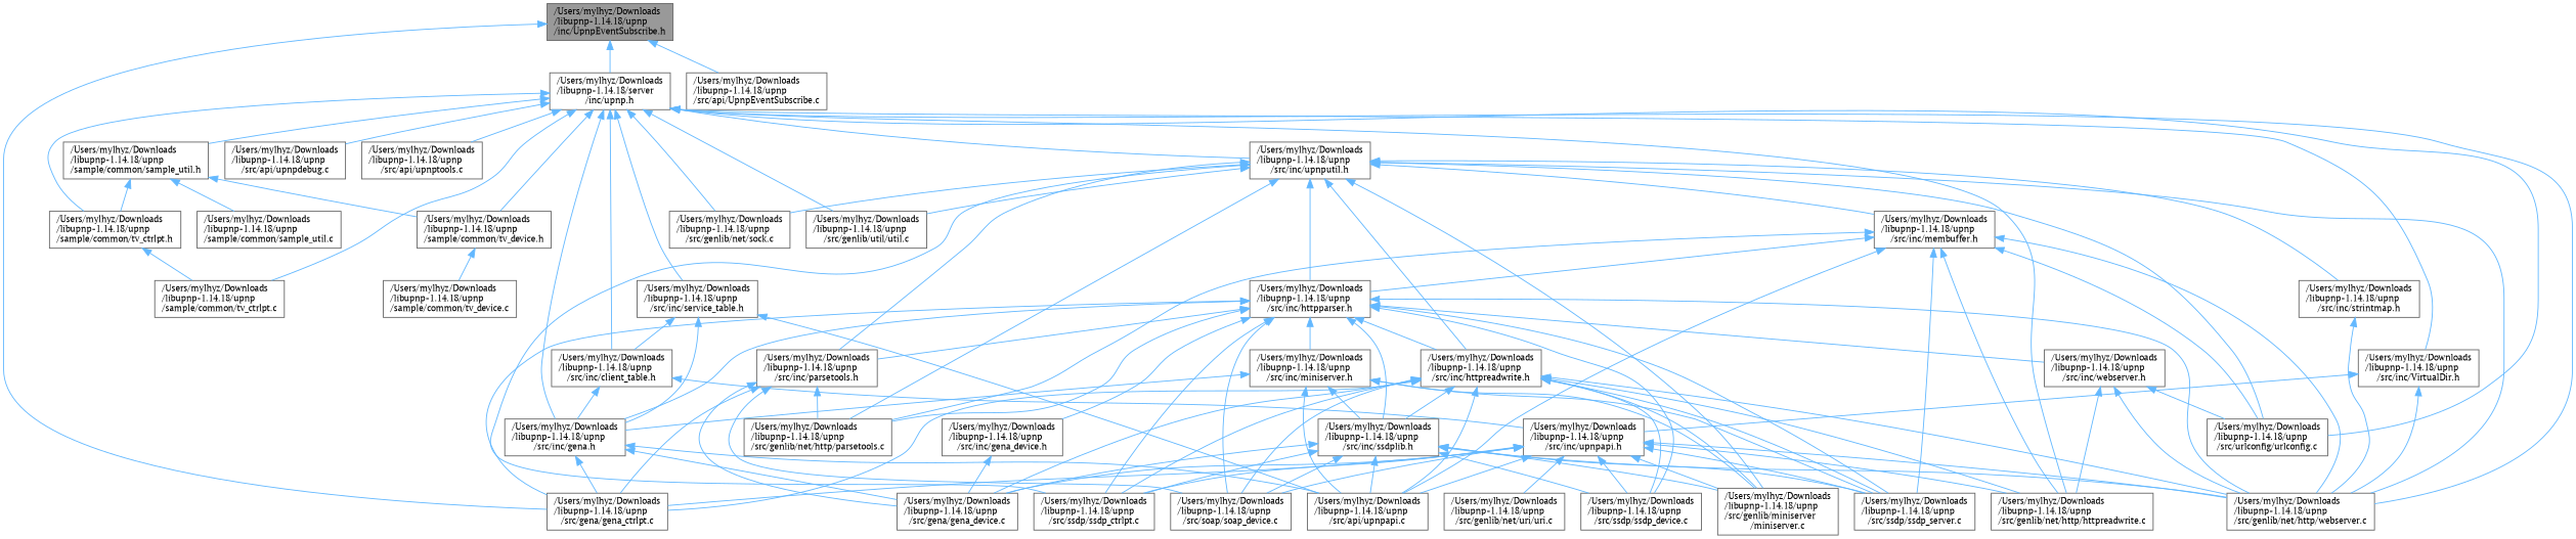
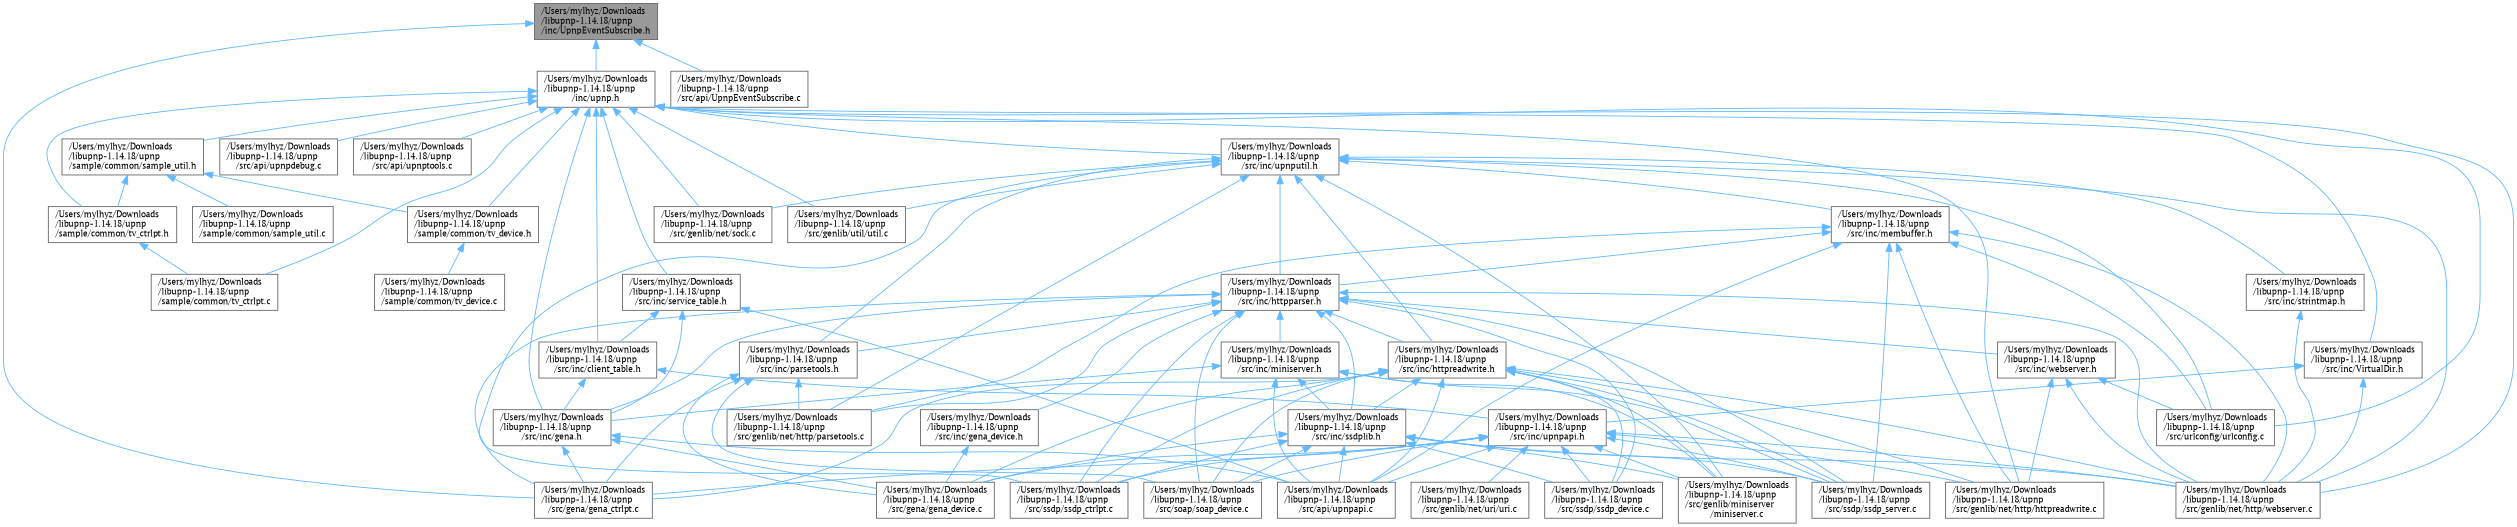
  digraph {
    fontname="PT Serif"
    node [color=grey40 fillcolor=white fontname="PT Serif" fontsize=10 shape=box style=filled]
    edge [color=steelblue1 dir=back fontname="PT Serif" fontsize=10 labelfontname=Helvetica labelfontsize=10 style=solid]
    n1 [color=gray40 fillcolor=grey60 fontcolor=black height=0.2 label="/Users/mylhyz/Downloads\l/libupnp-1.14.18/upnp\l/inc/UpnpEventSubscribe.h" width=0.4]
-   n2 [height=0.2 label="/Users/mylhyz/Downloads\l/libupnp-1.14.18/server\l/inc/upnp.h" width=0.4]
+   n2 [height=0.2 label="/Users/mylhyz/Downloads\l/libupnp-1.14.18/upnp\l/inc/upnp.h" width=0.4]
    n3 [height=0.2 label="/Users/mylhyz/Downloads\l/libupnp-1.14.18/upnp\l/src/gena/gena_ctrlpt.c" width=0.4]
    n4 [height=0.2 label="/Users/mylhyz/Downloads\l/libupnp-1.14.18/upnp\l/src/api/UpnpEventSubscribe.c" width=0.4]
    n5 [height=0.2 label="/Users/mylhyz/Downloads\l/libupnp-1.14.18/upnp\l/sample/common/sample_util.h" width=0.4]
    n6 [height=0.2 label="/Users/mylhyz/Downloads\l/libupnp-1.14.18/upnp\l/sample/common/tv_ctrlpt.h" width=0.4]
    n7 [height=0.2 label="/Users/mylhyz/Downloads\l/libupnp-1.14.18/upnp\l/sample/common/tv_ctrlpt.c" width=0.4]
    n8 [height=0.2 label="/Users/mylhyz/Downloads\l/libupnp-1.14.18/upnp\l/sample/common/tv_device.h" width=0.4]
    n9 [height=0.2 label="/Users/mylhyz/Downloads\l/libupnp-1.14.18/upnp\l/src/api/upnpdebug.c" width=0.4]
    n10 [height=0.2 label="/Users/mylhyz/Downloads\l/libupnp-1.14.18/upnp\l/src/api/upnptools.c" width=0.4]
    n11 [height=0.2 label="/Users/mylhyz/Downloads\l/libupnp-1.14.18/upnp\l/src/genlib/net/http/httpreadwrite.c" width=0.4]
    n12 [height=0.2 label="/Users/mylhyz/Downloads\l/libupnp-1.14.18/upnp\l/src/genlib/net/http/webserver.c" width=0.4]
    n13 [height=0.2 label="/Users/mylhyz/Downloads\l/libupnp-1.14.18/upnp\l/src/genlib/net/sock.c" width=0.4]
    n14 [height=0.2 label="/Users/mylhyz/Downloads\l/libupnp-1.14.18/upnp\l/src/genlib/util/util.c" width=0.4]
    n15 [height=0.2 label="/Users/mylhyz/Downloads\l/libupnp-1.14.18/upnp\l/src/inc/VirtualDir.h" width=0.4]
    n16 [height=0.2 label="/Users/mylhyz/Downloads\l/libupnp-1.14.18/upnp\l/src/inc/client_table.h" width=0.4]
    n17 [height=0.2 label="/Users/mylhyz/Downloads\l/libupnp-1.14.18/upnp\l/src/inc/gena.h" width=0.4]
    n18 [height=0.2 label="/Users/mylhyz/Downloads\l/libupnp-1.14.18/upnp\l/src/inc/service_table.h" width=0.4]
    n19 [height=0.2 label="/Users/mylhyz/Downloads\l/libupnp-1.14.18/upnp\l/src/inc/upnputil.h" width=0.4]
    n20 [height=0.2 label="/Users/mylhyz/Downloads\l/libupnp-1.14.18/upnp\l/src/urlconfig/urlconfig.c" width=0.4]
    n21 [height=0.2 label="/Users/mylhyz/Downloads\l/libupnp-1.14.18/upnp\l/sample/common/sample_util.c" width=0.4]
    n22 [height=0.2 label="/Users/mylhyz/Downloads\l/libupnp-1.14.18/upnp\l/sample/common/tv_device.c" width=0.4]
    n23 [height=0.2 label="/Users/mylhyz/Downloads\l/libupnp-1.14.18/upnp\l/src/inc/upnpapi.h" width=0.4]
    n24 [height=0.2 label="/Users/mylhyz/Downloads\l/libupnp-1.14.18/upnp\l/src/api/upnpapi.c" width=0.4]
    n25 [height=0.2 label="/Users/mylhyz/Downloads\l/libupnp-1.14.18/upnp\l/src/gena/gena_device.c" width=0.4]
    n26 [height=0.2 label="/Users/mylhyz/Downloads\l/libupnp-1.14.18/upnp\l/src/genlib/miniserver\l/miniserver.c" width=0.4]
    n27 [height=0.2 label="/Users/mylhyz/Downloads\l/libupnp-1.14.18/upnp\l/src/genlib/net/uri/uri.c" width=0.4]
    n28 [height=0.2 label="/Users/mylhyz/Downloads\l/libupnp-1.14.18/upnp\l/src/soap/soap_device.c" width=0.4]
    n29 [height=0.2 label="/Users/mylhyz/Downloads\l/libupnp-1.14.18/upnp\l/src/ssdp/ssdp_ctrlpt.c" width=0.4]
    n30 [height=0.2 label="/Users/mylhyz/Downloads\l/libupnp-1.14.18/upnp\l/src/ssdp/ssdp_device.c" width=0.4]
    n31 [height=0.2 label="/Users/mylhyz/Downloads\l/libupnp-1.14.18/upnp\l/src/ssdp/ssdp_server.c" width=0.4]
    n32 [height=0.2 label="/Users/mylhyz/Downloads\l/libupnp-1.14.18/upnp\l/src/genlib/net/http/parsetools.c" width=0.4]
    n33 [height=0.2 label="/Users/mylhyz/Downloads\l/libupnp-1.14.18/upnp\l/src/inc/httpparser.h" width=0.4]
    n34 [height=0.2 label="/Users/mylhyz/Downloads\l/libupnp-1.14.18/upnp\l/src/inc/httpreadwrite.h" width=0.4]
    n35 [height=0.2 label="/Users/mylhyz/Downloads\l/libupnp-1.14.18/upnp\l/src/inc/parsetools.h" width=0.4]
    n36 [height=0.2 label="/Users/mylhyz/Downloads\l/libupnp-1.14.18/upnp\l/src/inc/membuffer.h" width=0.4]
    n37 [height=0.2 label="/Users/mylhyz/Downloads\l/libupnp-1.14.18/upnp\l/src/inc/strintmap.h" width=0.4]
    n38 [height=0.2 label="/Users/mylhyz/Downloads\l/libupnp-1.14.18/upnp\l/src/inc/gena_device.h" width=0.4]
    n39 [height=0.2 label="/Users/mylhyz/Downloads\l/libupnp-1.14.18/upnp\l/src/inc/ssdplib.h" width=0.4]
    n40 [height=0.2 label="/Users/mylhyz/Downloads\l/libupnp-1.14.18/upnp\l/src/inc/miniserver.h" width=0.4]
    n41 [height=0.2 label="/Users/mylhyz/Downloads\l/libupnp-1.14.18/upnp\l/src/inc/webserver.h" width=0.4]
    n1 -> n2
    n1 -> n3
    n1 -> n4
    n2 -> n5
    n2 -> n6
    n2 -> n7
    n2 -> n8
    n2 -> n9
    n2 -> n10
    n2 -> n11
    n2 -> n12
    n2 -> n13
    n2 -> n14
    n2 -> n15
    n2 -> n16
    n2 -> n17
    n2 -> n18
    n2 -> n19
    n2 -> n20
    n5 -> n6
    n5 -> n8
    n5 -> n21
    n6 -> n7
    n8 -> n22
    n15 -> n12
    n15 -> n23
    n16 -> n17
    n16 -> n23
    n17 -> n3
    n17 -> n24
    n17 -> n25
    n18 -> n16
    n18 -> n17
    n18 -> n24
    n19 -> n12
    n19 -> n13
    n19 -> n14
    n19 -> n20
    n19 -> n26
    n19 -> n29
    n19 -> n32
    n19 -> n33
    n19 -> n34
    n19 -> n35
    n19 -> n36
    n19 -> n37
    n23 -> n3
    n23 -> n11
    n23 -> n12
    n23 -> n24
    n23 -> n25
    n23 -> n26
    n23 -> n27
    n23 -> n28
    n23 -> n29
    n23 -> n30
    n23 -> n31
    n33 -> n3
    n33 -> n12
    n33 -> n17
    n33 -> n28
    n33 -> n29
    n33 -> n30
    n33 -> n31
    n33 -> n32
    n33 -> n34
    n33 -> n35
    n33 -> n38
    n33 -> n39
    n33 -> n40
    n33 -> n41
    n34 -> n3
    n34 -> n11
    n34 -> n12
    n34 -> n24
    n34 -> n25
    n34 -> n26
    n34 -> n28
    n34 -> n29
    n34 -> n30
    n34 -> n31
    n34 -> n39
    n35 -> n3
    n35 -> n25
    n35 -> n28
    n35 -> n32
    n36 -> n11
    n36 -> n12
    n36 -> n20
    n36 -> n24
    n36 -> n31
    n36 -> n32
    n36 -> n33
    n37 -> n12
    n38 -> n25
    n39 -> n12
    n39 -> n24
    n39 -> n25
    n39 -> n26
    n39 -> n28
    n39 -> n29
    n39 -> n30
    n39 -> n31
    n40 -> n17
    n40 -> n24
    n40 -> n26
    n40 -> n31
    n40 -> n39
    n41 -> n11
    n41 -> n12
    n41 -> n20
  }
